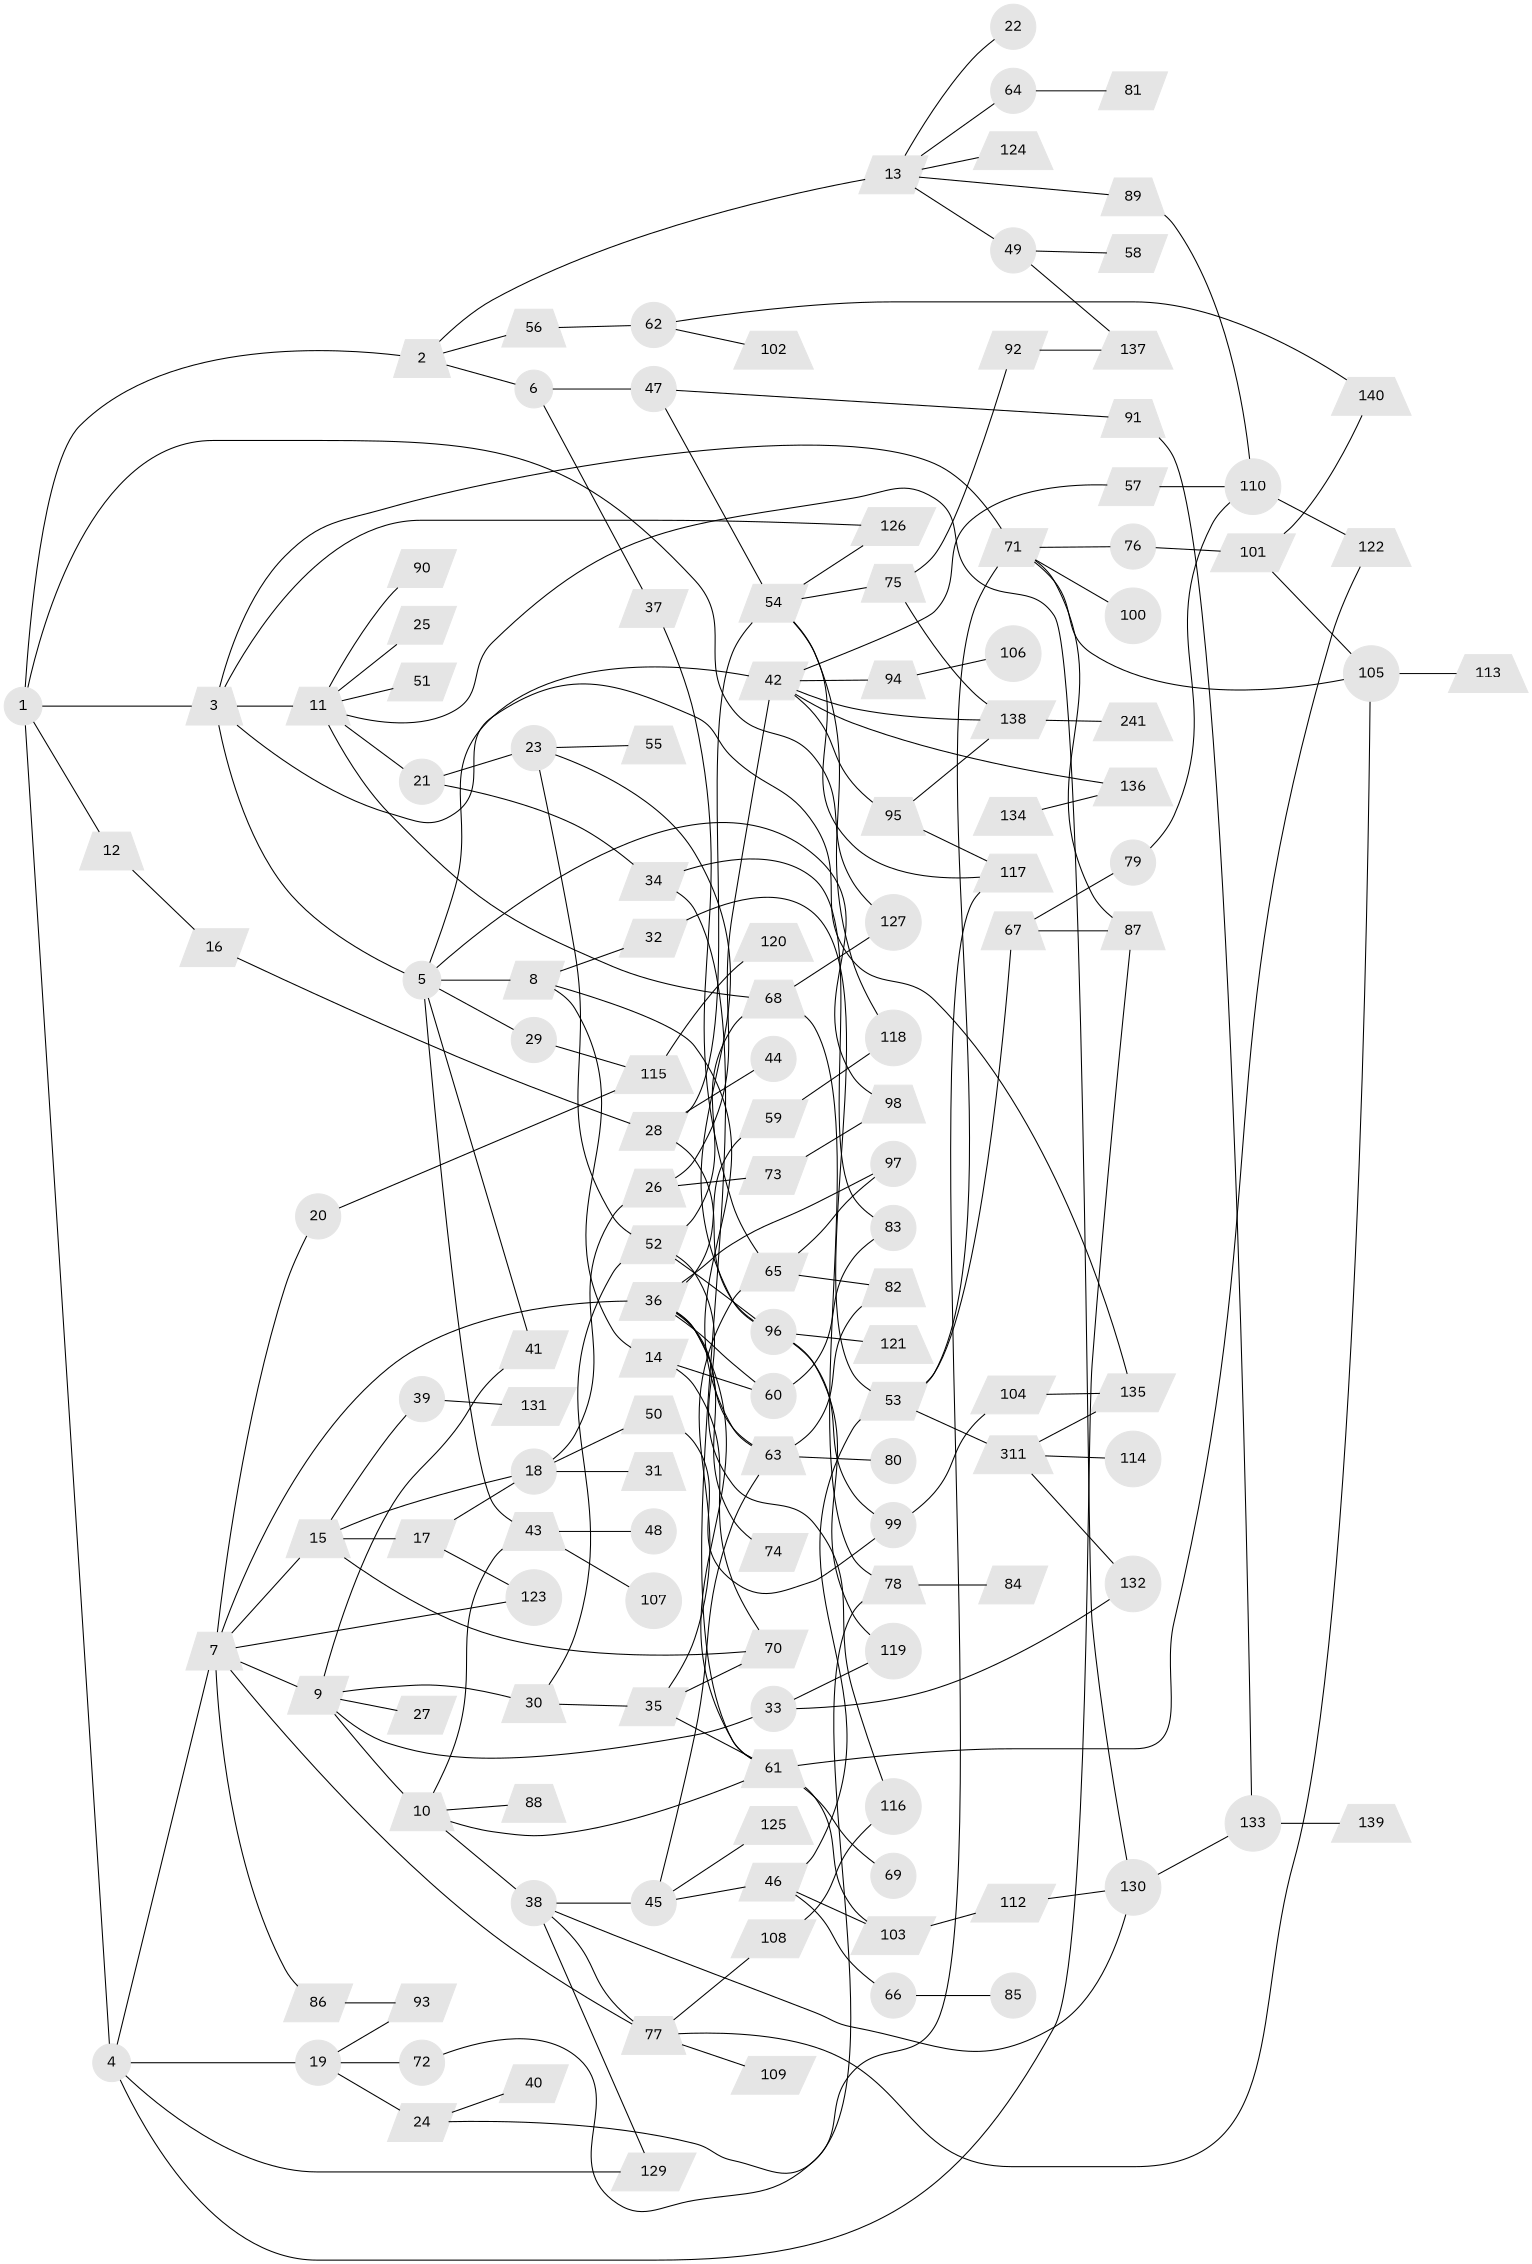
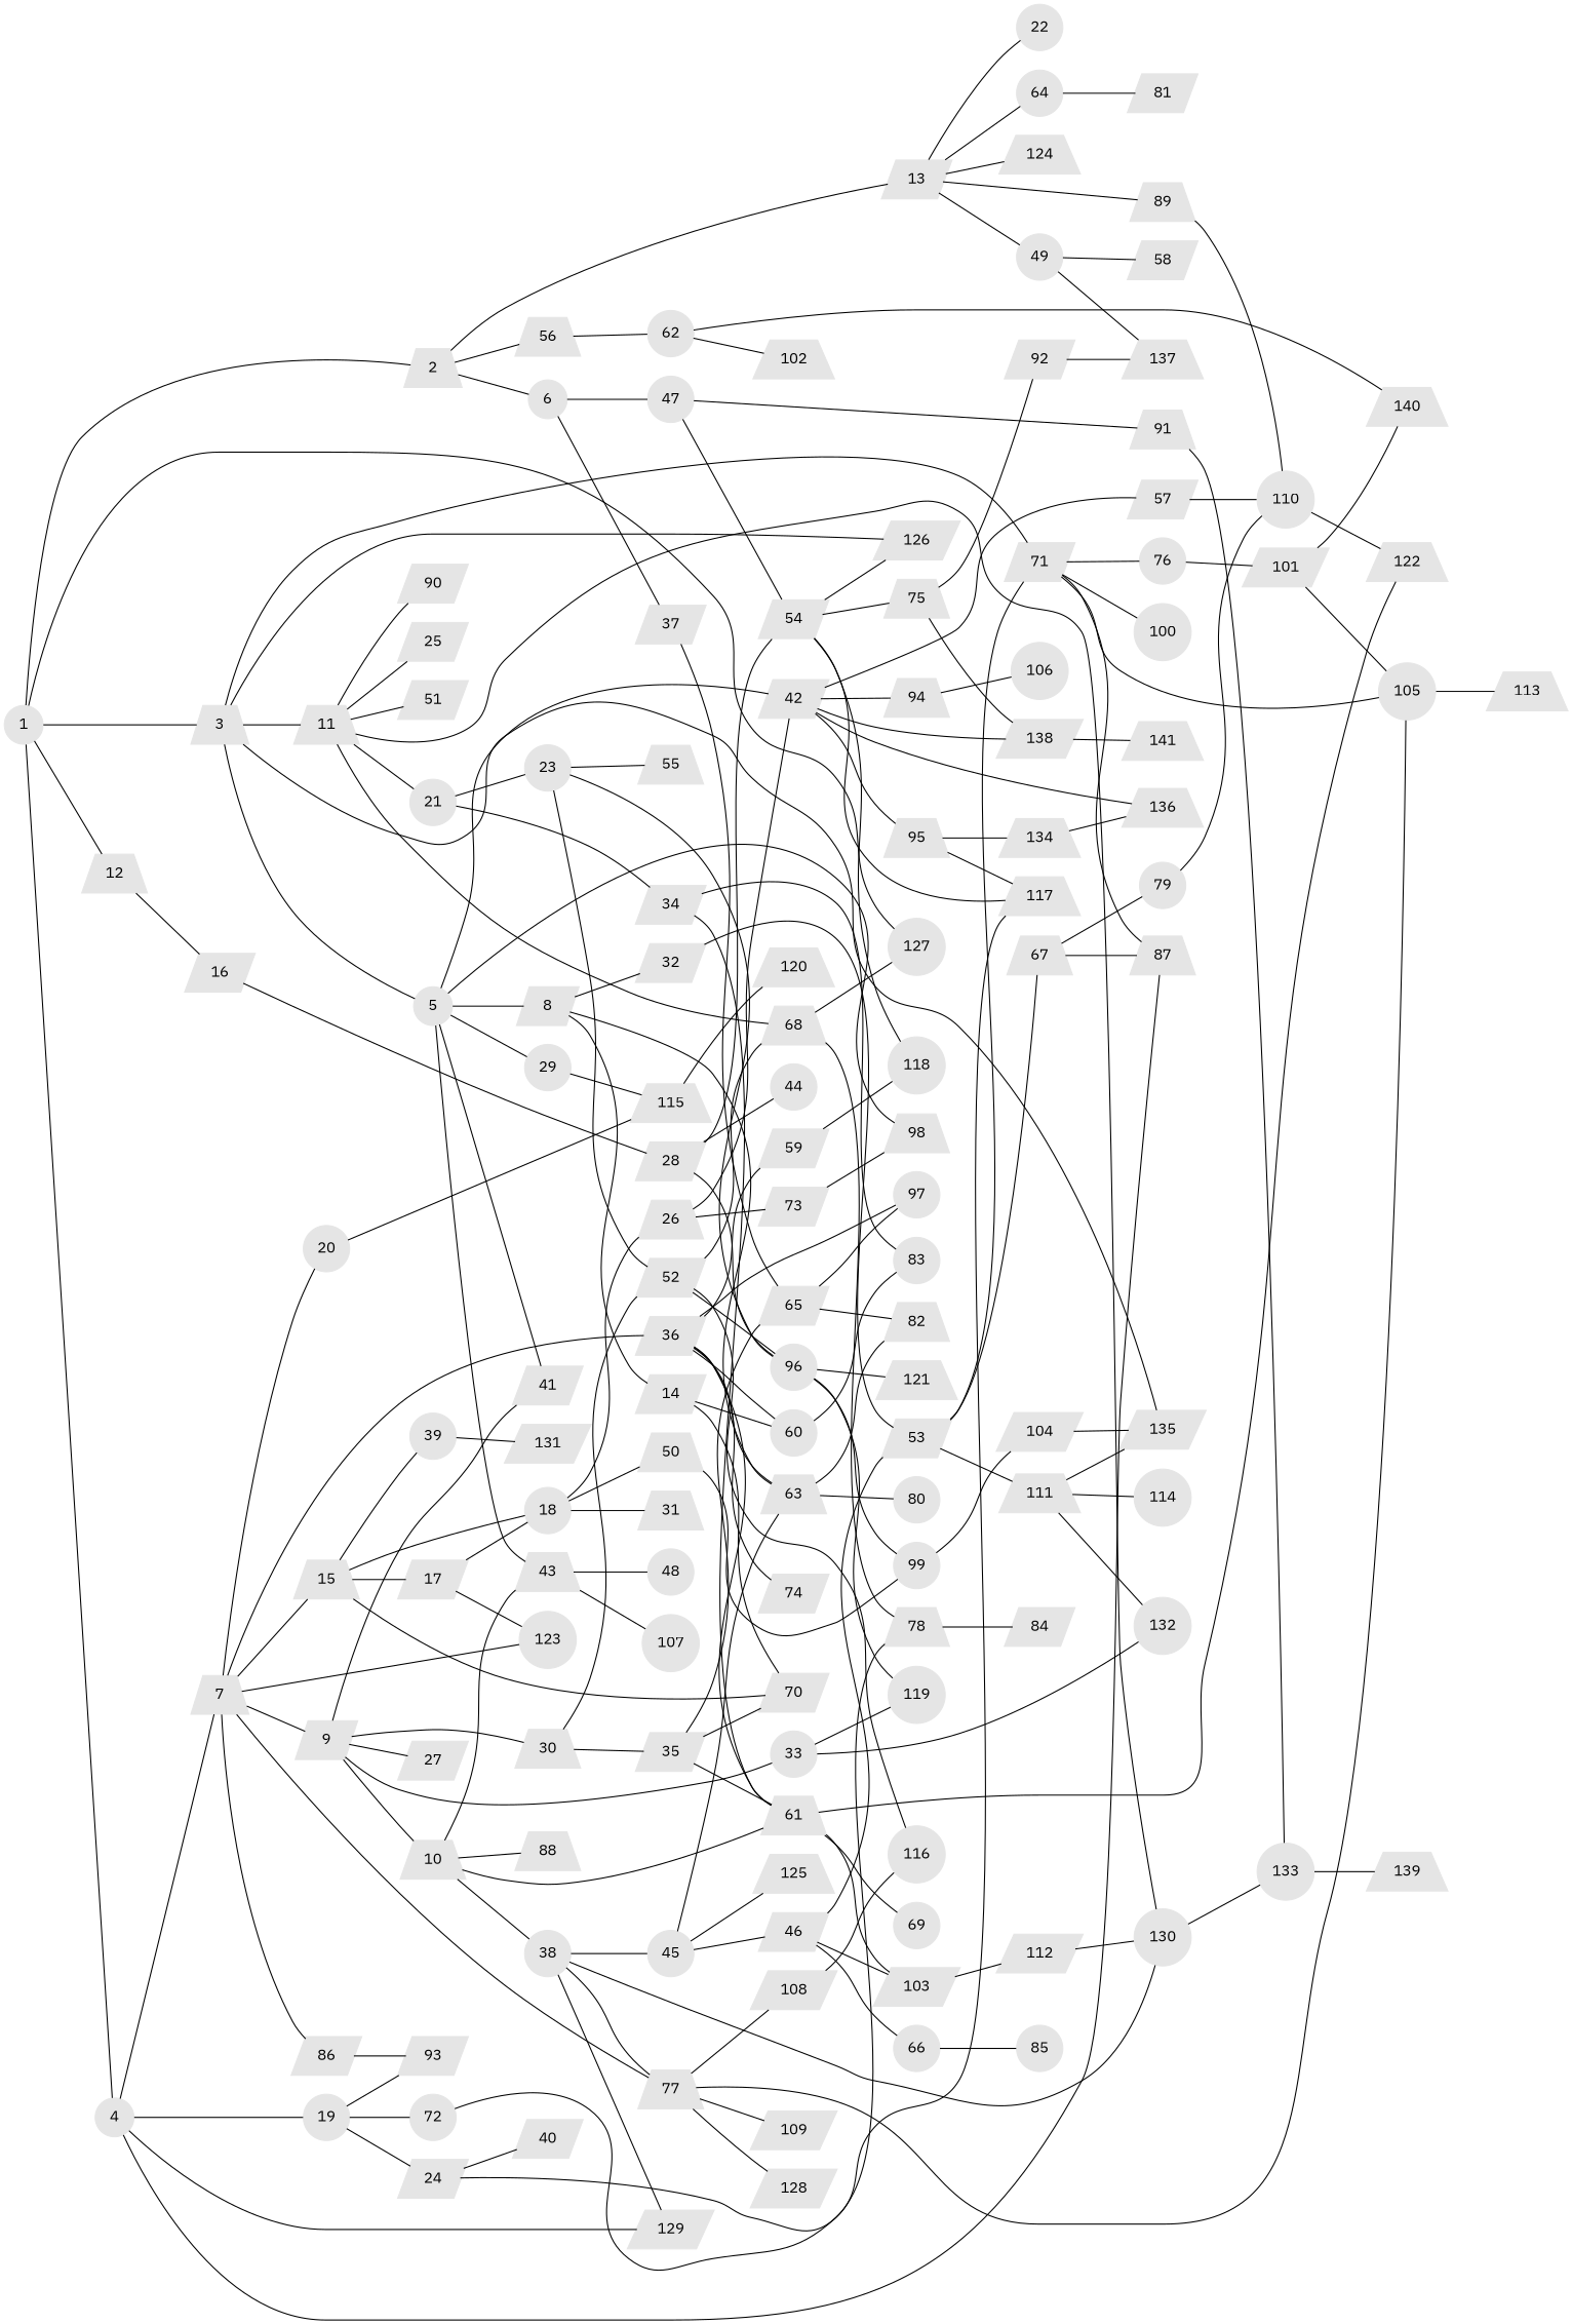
  graph {
    fontname="IBM Plex Sans"
    rankdir=LR
    node [color=gray90 fontname="IBM Plex Sans" shape=parallelogram style=filled]
    edge [fontname="IBM Plex Sans"]
    1 [shape=circle]
    2 [shape=trapezium]
    3 [shape=trapezium]
    4 [shape=circle]
    12 [shape=trapezium]
    127 [shape=circle]
    6 [shape=circle]
    13
    56 [shape=trapezium]
    5 [shape=circle]
    11 [shape=trapezium]
    71
    126
    135
    7 [shape=trapezium]
    19 [shape=circle]
    87 [shape=trapezium]
    129
    16
    37
    47 [shape=circle]
    22 [shape=circle]
    49 [shape=circle]
    64 [shape=circle]
    89 [shape=trapezium]
    124 [shape=trapezium]
    62 [shape=circle]
    8
    29 [shape=circle]
    41
    42
    43 [shape=trapezium]
    98 [shape=trapezium]
    21 [shape=circle]
    25
    51
    68 [shape=trapezium]
    90
    130 [shape=circle]
    76 [shape=circle]
    100 [shape=circle]
    105 [shape=circle]
    9
    15 [shape=trapezium]
    20 [shape=circle]
    36
    77 [shape=trapezium]
    86
    123 [shape=circle]
    24
    72 [shape=circle]
    93
    14
    32
    63 [shape=trapezium]
    115 [shape=trapezium]
    57
    94 [shape=trapezium]
    95 [shape=trapezium]
    136 [shape=trapezium]
    138
    107 [shape=circle]
    48 [shape=circle]
    65
    54
    91 [shape=trapezium]
    10 [shape=trapezium]
    27
    30 [shape=trapezium]
    33 [shape=circle]
    70
    17
    18 [shape=circle]
    39 [shape=circle]
    61 [shape=trapezium]
    60 [shape=circle]
    59
    74
    97 [shape=circle]
    108
    109
+   128
    53
    80 [shape=circle]
    82 [shape=trapezium]
    38 [shape=circle]
    88 [shape=trapezium]
    52
    35
    119 [shape=circle]
    132 [shape=circle]
    45 [shape=circle]
    103
    122 [shape=trapezium]
    69 [shape=circle]
    23 [shape=circle]
    34
    78 [shape=trapezium]
    133 [shape=circle]
    28
    58
    137 [shape=trapezium]
    81
    110 [shape=circle]
    83 [shape=circle]
    26 [shape=trapezium]
    31 [shape=trapezium]
    50 [shape=trapezium]
    131
    96 [shape=circle]
    44 [shape=circle]
    73
    99 [shape=circle]
    40
    117 [shape=trapezium]
    120 [shape=trapezium]
    55 [shape=trapezium]
    116 [shape=circle]
    121 [shape=trapezium]
    84
    75 [shape=trapezium]
    118 [shape=circle]
    67 [shape=trapezium]
-   111 [shape=trapezium label=311]
+   111 [shape=trapezium]
    46
    125 [shape=trapezium]
    106 [shape=circle]
    134 [shape=trapezium]
-   141 [shape=trapezium label=241]
+   141 [shape=trapezium]
    66 [shape=circle]
    85 [shape=circle]
    112
    104
    79 [shape=circle]
    114 [shape=circle]
    92
    102 [shape=trapezium]
    140 [shape=trapezium]
    101
    113 [shape=trapezium]
    139 [shape=trapezium]
    1 -- 2
    1 -- 3
    1 -- 4
    1 -- 12
    1 -- 127
    2 -- 6
    2 -- 13
    2 -- 56
    3 -- 5
    3 -- 11
    3 -- 71
    3 -- 126
    3 -- 135
    4 -- 7
    4 -- 19
    4 -- 87
    4 -- 129
    12 -- 16
    6 -- 37
    6 -- 47
    13 -- 22
    13 -- 49
    13 -- 64
    13 -- 89
    13 -- 124
    56 -- 62
    5 -- 8
    5 -- 29
    5 -- 41
    5 -- 42
    5 -- 43
    5 -- 98
    11 -- 21
    11 -- 25
    11 -- 51
    11 -- 68
    11 -- 90
    11 -- 130
    71 -- 87
    71 -- 76
    71 -- 100
    71 -- 105
    7 -- 9
    7 -- 15
    7 -- 20
    7 -- 36
    7 -- 77
    7 -- 86
    7 -- 123
    19 -- 24
    19 -- 72
    19 -- 93
    16 -- 28
    37 -- 65
    47 -- 54
    47 -- 91
    49 -- 58
    49 -- 137
    64 -- 81
    89 -- 110
    62 -- 102
    62 -- 140
    8 -- 14
    8 -- 32
    8 -- 63
    29 -- 115
    42 -- 57
    42 -- 94
    42 -- 95
    42 -- 136
    42 -- 138
    43 -- 107
    43 -- 48
    21 -- 23
    21 -- 34
    68 -- 127
    68 -- 78
    130 -- 133
    76 -- 101
    105 -- 113
    9 -- 41
    9 -- 10
    9 -- 27
    9 -- 30
    9 -- 33
    15 -- 70
    15 -- 17
    15 -- 18
    15 -- 39
    20 -- 115
    36 -- 63
    36 -- 61
    36 -- 60
    36 -- 59
    36 -- 74
    36 -- 97
    77 -- 105
    77 -- 108
    77 -- 109
+   77 -- 128
    86 -- 93
    24 -- 78
    24 -- 40
    72 -- 117
    14 -- 70
    14 -- 60
    32 -- 53
    63 -- 80
    63 -- 82
    115 -- 120
    57 -- 110
    94 -- 106
    95 -- 117
-   95 -- 138
+   95 -- 134
    138 -- 141
    65 -- 97
    65 -- 82
    54 -- 126
    54 -- 117
    54 -- 75
    54 -- 118
    91 -- 133
    10 -- 43
    10 -- 61
    10 -- 38
    10 -- 88
    30 -- 52
    30 -- 35
    33 -- 119
    33 -- 132
    17 -- 123
    17 -- 18
    18 -- 26
    18 -- 31
    18 -- 50
    39 -- 131
    61 -- 103
    61 -- 122
    61 -- 69
    60 -- 83
    59 -- 118
    108 -- 116
    53 -- 71
    53 -- 67
    53 -- 111
    38 -- 129
    38 -- 130
    38 -- 77
    38 -- 45
    52 -- 68
    52 -- 96
    52 -- 116
    35 -- 65
    35 -- 70
    35 -- 61
    45 -- 63
    45 -- 46
    45 -- 125
    103 -- 112
    23 -- 52
    23 -- 96
    23 -- 55
    34 -- 61
    34 -- 83
    78 -- 84
    133 -- 139
    28 -- 54
    28 -- 96
    28 -- 44
    110 -- 122
    26 -- 42
    26 -- 73
    50 -- 99
    96 -- 119
    96 -- 99
    96 -- 121
    73 -- 98
    99 -- 104
    75 -- 138
    75 -- 92
    67 -- 87
    67 -- 79
    111 -- 135
    111 -- 132
    111 -- 114
    46 -- 53
    46 -- 103
    46 -- 66
    134 -- 136
    66 -- 85
    112 -- 130
    104 -- 135
    79 -- 110
    92 -- 137
    101 -- 105
    101 -- 140
  }
